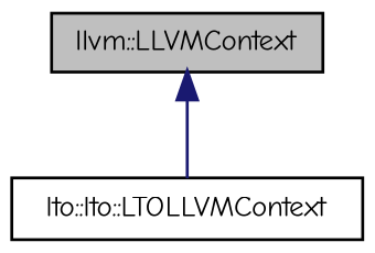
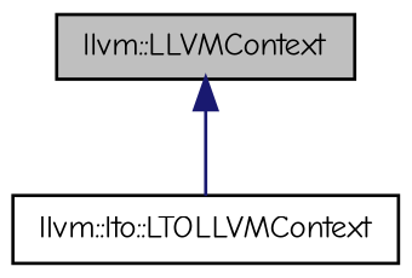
  digraph {
    fontname="Comic Neue"
    node [color=black fontname="Comic Neue" fontsize=10 shape=record]
    n1 [fillcolor=grey75 fontcolor=black height=0.2 label="llvm::LLVMContext" style=filled width=0.4]
-   n2 [height=0.2 label="lto::lto::LTOLLVMContext" width=0.4]
+   n2 [height=0.2 label="llvm::lto::LTOLLVMContext" width=0.4]
    n1 -> n2 [color=midnightblue dir=back fontname="Comic Neue" fontsize=10 labelfontname=Helvetica labelfontsize=10 style=solid]
  }
